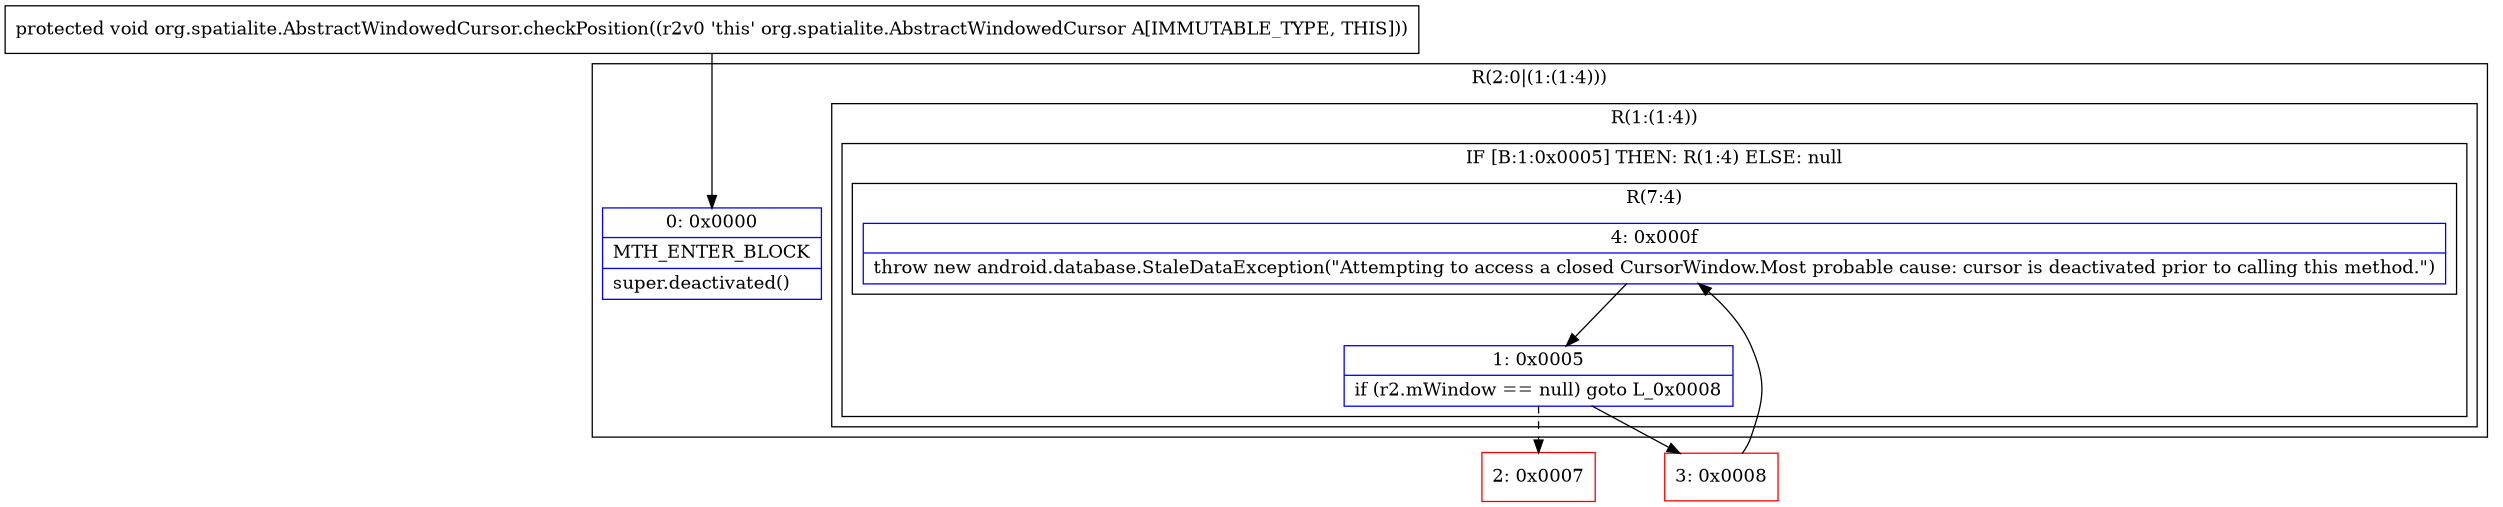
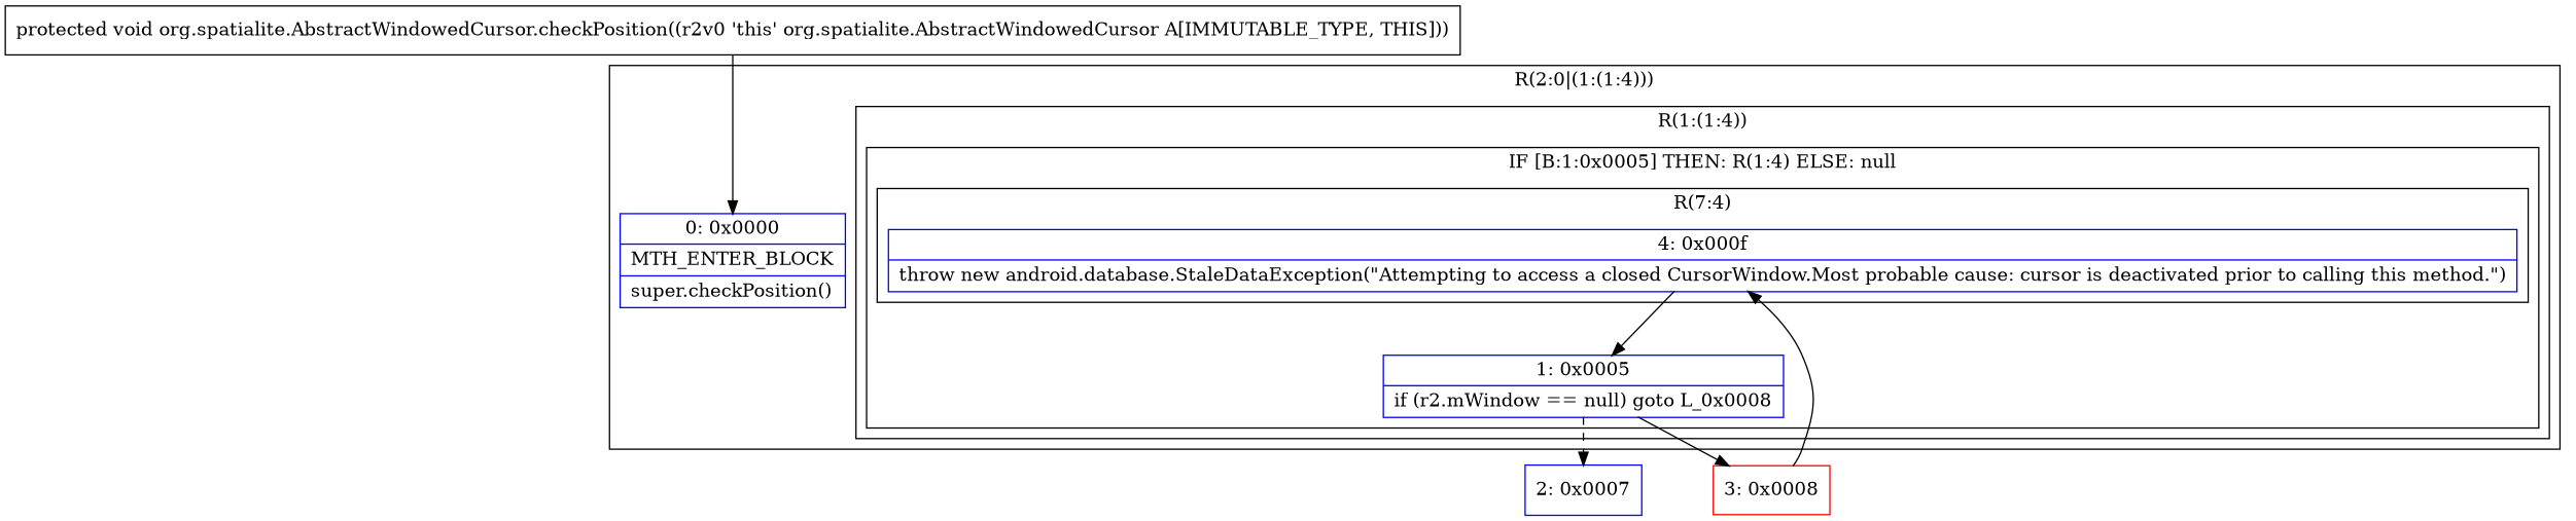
  digraph {
    node [color=blue shape=record]
    n1 [label="{4\:\ 0x000f|throw new android.database.StaleDataException(\"Attempting to access a closed CursorWindow.Most probable cause: cursor is deactivated prior to calling this method.\")\l}"]
    n2 [label="{1\:\ 0x0005|if (r2.mWindow == null) goto L_0x0008\l}"]
-   n3 [label="{0\:\ 0x0000|MTH_ENTER_BLOCK\l|super.deactivated()\l}"]
-   n4 [color=red label="{2\:\ 0x0007}"]
+   n3 [label="{0\:\ 0x0000|MTH_ENTER_BLOCK\l|super.checkPosition()\l}"]
+   n4 [label="{2\:\ 0x0007}"]
    n5 [color=red label="{3\:\ 0x0008}"]
    n6 [label="{protected void org.spatialite.AbstractWindowedCursor.checkPosition((r2v0 'this' org.spatialite.AbstractWindowedCursor A[IMMUTABLE_TYPE, THIS])) }" color=""]
    subgraph cluster_1 {
      label="R(2:0|(1:(1:4)))"
      n3
      subgraph cluster_2 {
        label="R(1:(1:4))"
        subgraph cluster_3 {
          label="IF [B:1:0x0005] THEN: R(1:4) ELSE: null"
          n2
          subgraph cluster_4 {
            label="R(7:4)"
            n1
          }
        }
      }
    }
    n1 -> n2
    n2 -> n4 [style=dashed]
    n2 -> n5
    n5 -> n1
    n6 -> n3
  }
